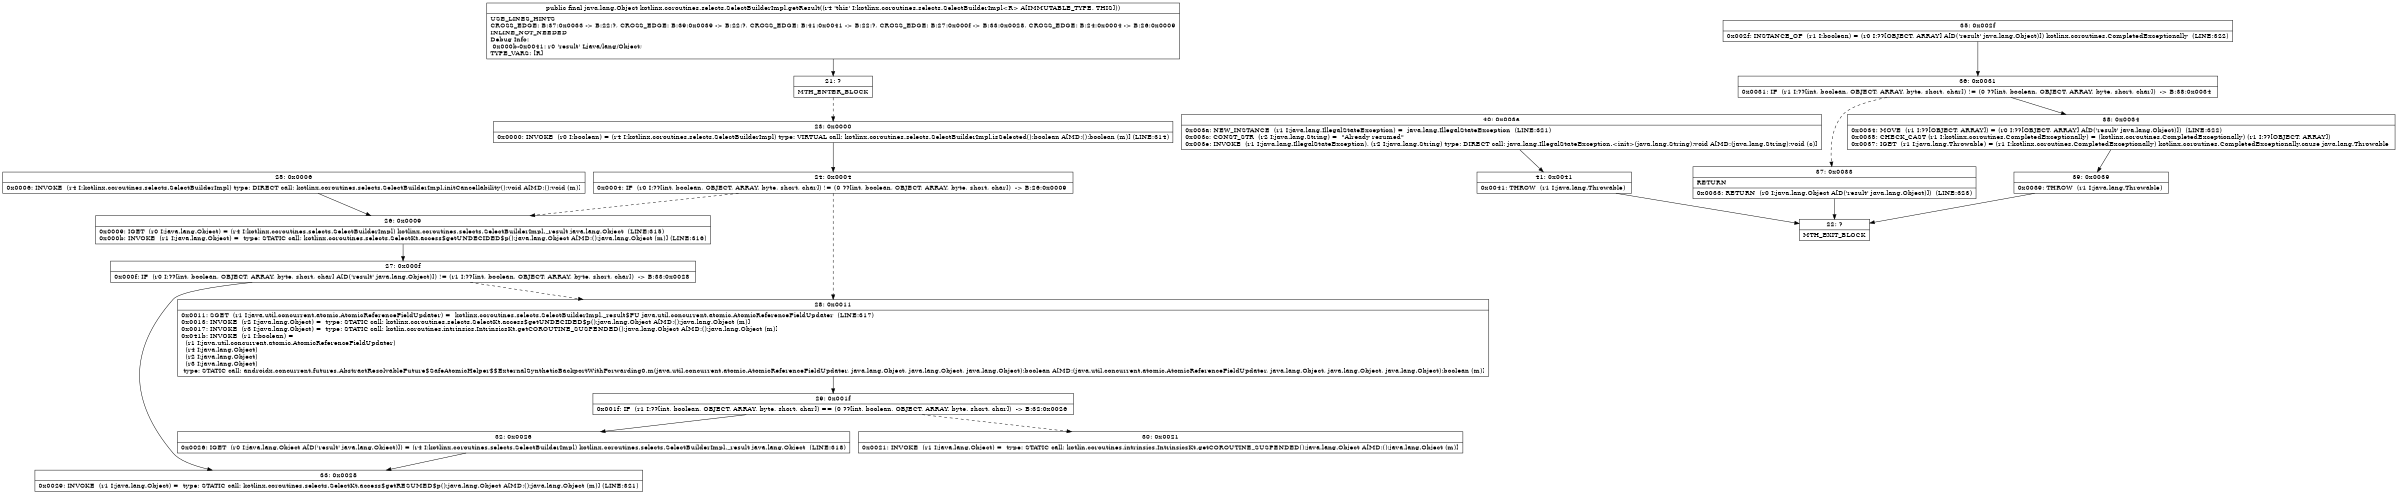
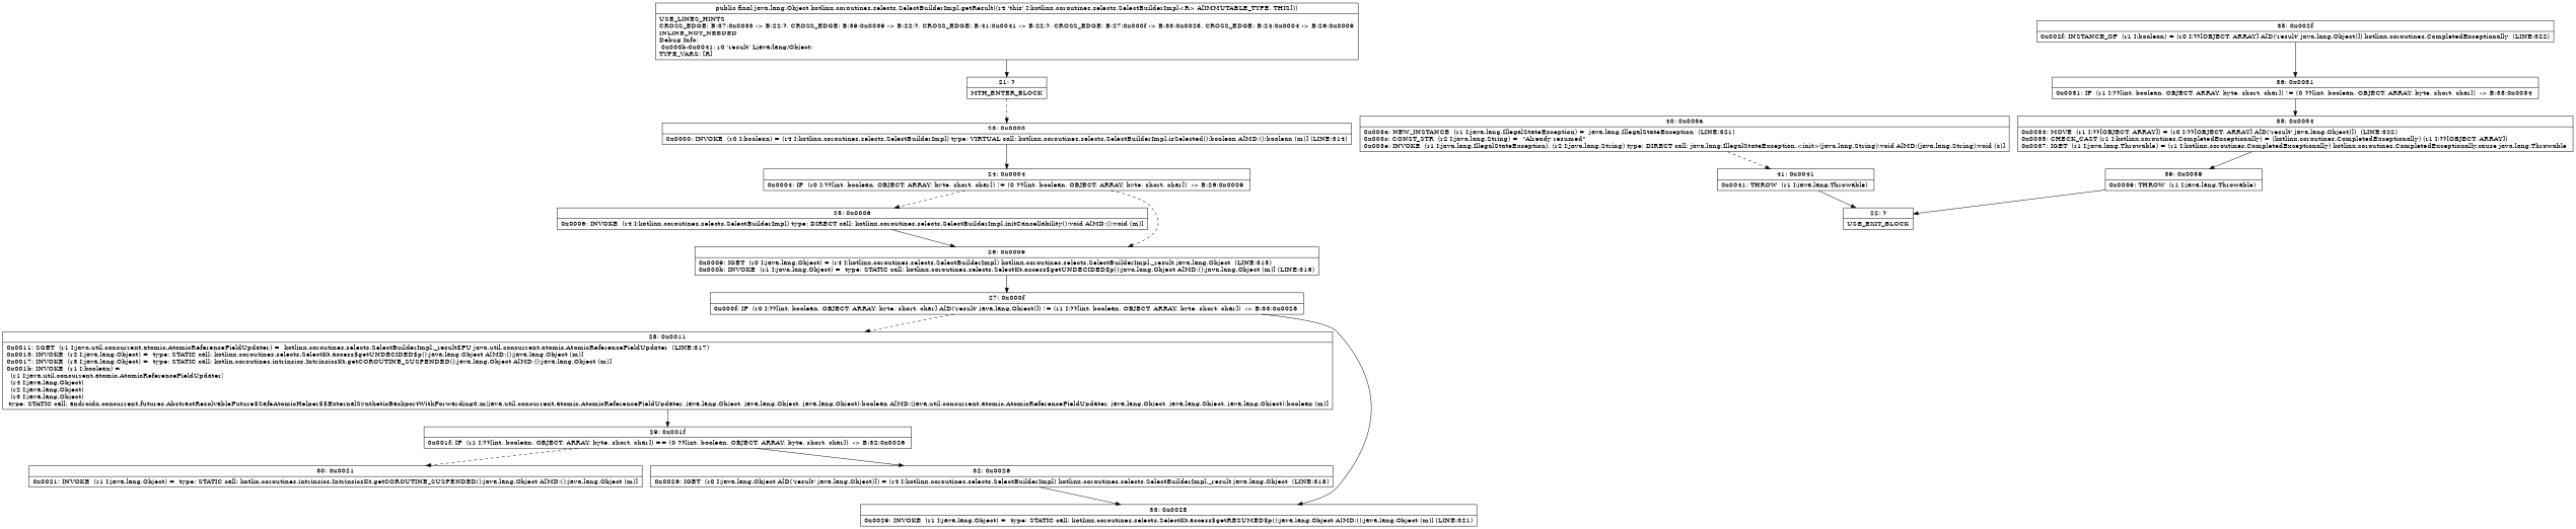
  digraph {
    node [shape=record]
    n1 [label="{21\:\ ?|MTH_ENTER_BLOCK\l}"]
    n2 [label="{23\:\ 0x0000|0x0000: INVOKE  (r0 I:boolean) = (r4 I:kotlinx.coroutines.selects.SelectBuilderImpl) type: VIRTUAL call: kotlinx.coroutines.selects.SelectBuilderImpl.isSelected():boolean A[MD:():boolean (m)] (LINE:314)\l}"]
    n3 [label="{24\:\ 0x0004|0x0004: IF  (r0 I:??[int, boolean, OBJECT, ARRAY, byte, short, char]) != (0 ??[int, boolean, OBJECT, ARRAY, byte, short, char])  \-\> B:26:0x0009 \l}"]
    n4 [label="{25\:\ 0x0006|0x0006: INVOKE  (r4 I:kotlinx.coroutines.selects.SelectBuilderImpl) type: DIRECT call: kotlinx.coroutines.selects.SelectBuilderImpl.initCancellability():void A[MD:():void (m)]\l}"]
    n5 [label="{26\:\ 0x0009|0x0009: IGET  (r0 I:java.lang.Object) = (r4 I:kotlinx.coroutines.selects.SelectBuilderImpl) kotlinx.coroutines.selects.SelectBuilderImpl._result java.lang.Object  (LINE:315)\l0x000b: INVOKE  (r1 I:java.lang.Object) =  type: STATIC call: kotlinx.coroutines.selects.SelectKt.access$getUNDECIDED$p():java.lang.Object A[MD:():java.lang.Object (m)] (LINE:316)\l}"]
    n6 [label="{27\:\ 0x000f|0x000f: IF  (r0 I:??[int, boolean, OBJECT, ARRAY, byte, short, char] A[D('result' java.lang.Object)]) != (r1 I:??[int, boolean, OBJECT, ARRAY, byte, short, char])  \-\> B:33:0x0028 \l}"]
-   n7 [label="{28\:\ 0x0011|0x0011: SGET  (r1 I:java.util.concurrent.atomic.AtomicReferenceFieldUpdater) =  kotlinx.coroutines.selects.SelectBuilderImpl._result$FU java.util.concurrent.atomic.AtomicReferenceFieldUpdater  (LINE:317)\l0x0013: INVOKE  (r2 I:java.lang.Object) =  type: STATIC call: kotlinx.coroutines.selects.SelectKt.access$getUNDECIDED$p():java.lang.Object A[MD:():java.lang.Object (m)]\l0x0017: INVOKE  (r3 I:java.lang.Object) =  type: STATIC call: kotlin.coroutines.intrinsics.IntrinsicsKt.getCOROUTINE_SUSPENDED():java.lang.Object A[MD:():java.lang.Object (m)]\l0x041b: INVOKE  (r1 I:boolean) = \l  (r1 I:java.util.concurrent.atomic.AtomicReferenceFieldUpdater)\l  (r4 I:java.lang.Object)\l  (r2 I:java.lang.Object)\l  (r3 I:java.lang.Object)\l type: STATIC call: androidx.concurrent.futures.AbstractResolvableFuture$SafeAtomicHelper$$ExternalSyntheticBackportWithForwarding0.m(java.util.concurrent.atomic.AtomicReferenceFieldUpdater, java.lang.Object, java.lang.Object, java.lang.Object):boolean A[MD:(java.util.concurrent.atomic.AtomicReferenceFieldUpdater, java.lang.Object, java.lang.Object, java.lang.Object):boolean (m)]\l}"]
+   n7 [label="{28\:\ 0x0011|0x0011: SGET  (r1 I:java.util.concurrent.atomic.AtomicReferenceFieldUpdater) =  kotlinx.coroutines.selects.SelectBuilderImpl._result$FU java.util.concurrent.atomic.AtomicReferenceFieldUpdater  (LINE:317)\l0x0013: INVOKE  (r2 I:java.lang.Object) =  type: STATIC call: kotlinx.coroutines.selects.SelectKt.access$getUNDECIDED$p():java.lang.Object A[MD:():java.lang.Object (m)]\l0x0017: INVOKE  (r3 I:java.lang.Object) =  type: STATIC call: kotlin.coroutines.intrinsics.IntrinsicsKt.getCOROUTINE_SUSPENDED():java.lang.Object A[MD:():java.lang.Object (m)]\l0x001b: INVOKE  (r1 I:boolean) = \l  (r1 I:java.util.concurrent.atomic.AtomicReferenceFieldUpdater)\l  (r4 I:java.lang.Object)\l  (r2 I:java.lang.Object)\l  (r3 I:java.lang.Object)\l type: STATIC call: androidx.concurrent.futures.AbstractResolvableFuture$SafeAtomicHelper$$ExternalSyntheticBackportWithForwarding0.m(java.util.concurrent.atomic.AtomicReferenceFieldUpdater, java.lang.Object, java.lang.Object, java.lang.Object):boolean A[MD:(java.util.concurrent.atomic.AtomicReferenceFieldUpdater, java.lang.Object, java.lang.Object, java.lang.Object):boolean (m)]\l}"]
    n8 [label="{33\:\ 0x0028|0x0029: INVOKE  (r1 I:java.lang.Object) =  type: STATIC call: kotlinx.coroutines.selects.SelectKt.access$getRESUMED$p():java.lang.Object A[MD:():java.lang.Object (m)] (LINE:321)\l}"]
    n9 [label="{29\:\ 0x001f|0x001f: IF  (r1 I:??[int, boolean, OBJECT, ARRAY, byte, short, char]) == (0 ??[int, boolean, OBJECT, ARRAY, byte, short, char])  \-\> B:32:0x0026 \l}"]
    n10 [label="{30\:\ 0x0021|0x0021: INVOKE  (r1 I:java.lang.Object) =  type: STATIC call: kotlin.coroutines.intrinsics.IntrinsicsKt.getCOROUTINE_SUSPENDED():java.lang.Object A[MD:():java.lang.Object (m)]\l}"]
    n11 [label="{32\:\ 0x0026|0x0026: IGET  (r0 I:java.lang.Object A[D('result' java.lang.Object)]) = (r4 I:kotlinx.coroutines.selects.SelectBuilderImpl) kotlinx.coroutines.selects.SelectBuilderImpl._result java.lang.Object  (LINE:318)\l}"]
-   n12 [label="{22\:\ ?|MTH_EXIT_BLOCK\l}"]
+   n12 [label="{22\:\ ?|USE_EXIT_BLOCK\l}"]
    n13 [label="{35\:\ 0x002f|0x002f: INSTANCE_OF  (r1 I:boolean) = (r0 I:??[OBJECT, ARRAY] A[D('result' java.lang.Object)]) kotlinx.coroutines.CompletedExceptionally  (LINE:322)\l}"]
    n14 [label="{36\:\ 0x0031|0x0031: IF  (r1 I:??[int, boolean, OBJECT, ARRAY, byte, short, char]) != (0 ??[int, boolean, OBJECT, ARRAY, byte, short, char])  \-\> B:38:0x0034 \l}"]
    n15 [label="{40\:\ 0x003a|0x003a: NEW_INSTANCE  (r1 I:java.lang.IllegalStateException) =  java.lang.IllegalStateException  (LINE:321)\l0x003c: CONST_STR  (r2 I:java.lang.String) =  \"Already resumed\" \l0x003e: INVOKE  (r1 I:java.lang.IllegalStateException), (r2 I:java.lang.String) type: DIRECT call: java.lang.IllegalStateException.\<init\>(java.lang.String):void A[MD:(java.lang.String):void (c)]\l}"]
    n16 [label="{41\:\ 0x0041|0x0041: THROW  (r1 I:java.lang.Throwable) \l}"]
-   n17 [label="{37\:\ 0x0033|RETURN\l|0x0033: RETURN  (r0 I:java.lang.Object A[D('result' java.lang.Object)])  (LINE:323)\l}"]
    n18 [label="{38\:\ 0x0034|0x0034: MOVE  (r1 I:??[OBJECT, ARRAY]) = (r0 I:??[OBJECT, ARRAY] A[D('result' java.lang.Object)])  (LINE:322)\l0x0035: CHECK_CAST (r1 I:kotlinx.coroutines.CompletedExceptionally) = (kotlinx.coroutines.CompletedExceptionally) (r1 I:??[OBJECT, ARRAY]) \l0x0037: IGET  (r1 I:java.lang.Throwable) = (r1 I:kotlinx.coroutines.CompletedExceptionally) kotlinx.coroutines.CompletedExceptionally.cause java.lang.Throwable \l}"]
    n19 [label="{39\:\ 0x0039|0x0039: THROW  (r1 I:java.lang.Throwable) \l}"]
    n20 [label="{public final java.lang.Object kotlinx.coroutines.selects.SelectBuilderImpl.getResult((r4 'this' I:kotlinx.coroutines.selects.SelectBuilderImpl\<R\> A[IMMUTABLE_TYPE, THIS]))  | USE_LINES_HINTS\lCROSS_EDGE: B:37:0x0033 \-\> B:22:?, CROSS_EDGE: B:39:0x0039 \-\> B:22:?, CROSS_EDGE: B:41:0x0041 \-\> B:22:?, CROSS_EDGE: B:27:0x000f \-\> B:33:0x0028, CROSS_EDGE: B:24:0x0004 \-\> B:26:0x0009\lINLINE_NOT_NEEDED\lDebug Info:\l  0x000b\-0x0041: r0 'result' Ljava\/lang\/Object;\lTYPE_VARS: [R]\l}"]
    n1 -> n2 [style=dashed]
    n2 -> n3
-   n3 -> n7 [style=dashed]
+   n3 -> n4 [style=dashed]
    n3 -> n5 [style=dashed]
    n4 -> n5
    n5 -> n6
    n6 -> n7 [style=dashed]
    n6 -> n8
    n7 -> n9
    n9 -> n10 [style=dashed]
    n9 -> n11
    n11 -> n8
    n13 -> n14
-   n14 -> n17 [style=dashed]
    n14 -> n18
-   n15 -> n16
+   n15 -> n16 [style=dashed]
    n16 -> n12
-   n17 -> n12
    n18 -> n19
    n19 -> n12
    n20 -> n1
  }
